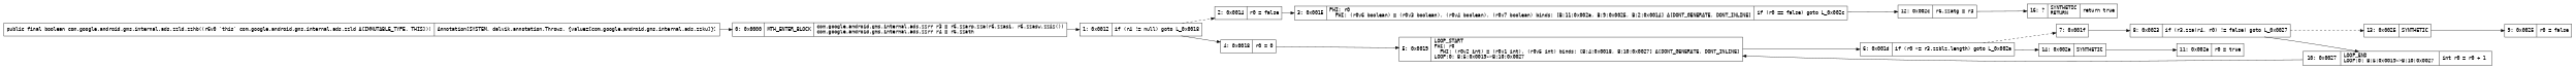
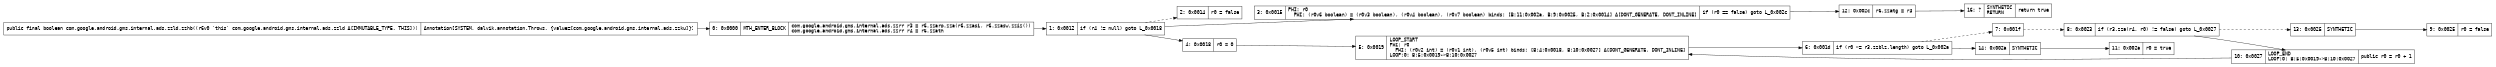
  digraph {
    fontname="DejaVu Sans Mono"
    rankdir=LR
    node [fontname="DejaVu Sans Mono" shape=record]
    edge [fontname="DejaVu Sans Mono"]
    n1 [label="{0\:\ 0x0000|MTH_ENTER_BLOCK\l|com.google.android.gms.internal.ads.zzrr r3 = r6.zzarp.zza(r6.zzasi, r6.zzasw.zziz())\lcom.google.android.gms.internal.ads.zzrr r4 = r6.zzath\l}"]
    n2 [label="{1\:\ 0x0012|if (r4 != null) goto L_0x0018\l}"]
    n3 [label="{2\:\ 0x0014|r0 = false\l}"]
    n4 [label="{4\:\ 0x0018|r0 = 0\l}"]
    n5 [label="{3\:\ 0x0015|PHI: r0 \l  PHI: (r0v6 boolean) = (r0v3 boolean), (r0v4 boolean), (r0v7 boolean) binds: [B:11:0x002a, B:9:0x0025, B:2:0x0014] A[DONT_GENERATE, DONT_INLINE]\l|if (r0 == false) goto L_0x002c\l}"]
    n6 [label="{5\:\ 0x0019|LOOP_START\lPHI: r0 \l  PHI: (r0v2 int) = (r0v1 int), (r0v5 int) binds: [B:4:0x0018, B:10:0x0027] A[DONT_GENERATE, DONT_INLINE]\lLOOP:0: B:5:0x0019\-\>B:10:0x0027\l}"]
    n7 [label="{12\:\ 0x002c|r6.zzatg = r3\l}"]
    n8 [label="{16\:\ ?|SYNTHETIC\lRETURN\l|return true\l}"]
    n9 [label="{6\:\ 0x001d|if (r0 \>= r3.zzblz.length) goto L_0x002a\l}"]
    n10 [label="{7\:\ 0x001f}"]
    n11 [label="{14\:\ 0x002a|SYNTHETIC\l}"]
    n12 [label="{8\:\ 0x0023|if (r3.zza(r4, r0) != false) goto L_0x0027\l}"]
    n13 [label="{11\:\ 0x002a|r0 = true\l}"]
-   n14 [label="{10\:\ 0x0027|LOOP_END\lLOOP:0: B:5:0x0019\-\>B:10:0x0027\l|int r0 = r0 + 1\l}"]
+   n14 [label="{10\:\ 0x0027|LOOP_END\lLOOP:0: B:5:0x0019\-\>B:10:0x0027\l|public r0 = r0 + 1\l}"]
    n15 [label="{13\:\ 0x0025|SYNTHETIC\l}"]
    n16 [label="{9\:\ 0x0025|r0 = false\l}"]
    n17 [label="{public final boolean com.google.android.gms.internal.ads.zzld.zzhb((r6v0 'this' com.google.android.gms.internal.ads.zzld A[IMMUTABLE_TYPE, THIS]))  | Annotation[SYSTEM, dalvik.annotation.Throws, \{value=[com.google.android.gms.internal.ads.zzku]\}]\l}"]
    n1 -> n2
    n2 -> n3 [style=dashed]
    n2 -> n4
-   n3 -> n5
+   n2 -> n5
    n4 -> n6
    n5 -> n7
    n6 -> n9
    n7 -> n8
    n9 -> n10 [style=dashed]
    n9 -> n11
-   n10 -> n12
+   n10 -> n12 [style=dashed]
    n11 -> n13
    n12 -> n14
    n12 -> n15 [style=dashed]
    n14 -> n6
    n15 -> n16
    n17 -> n1
  }
